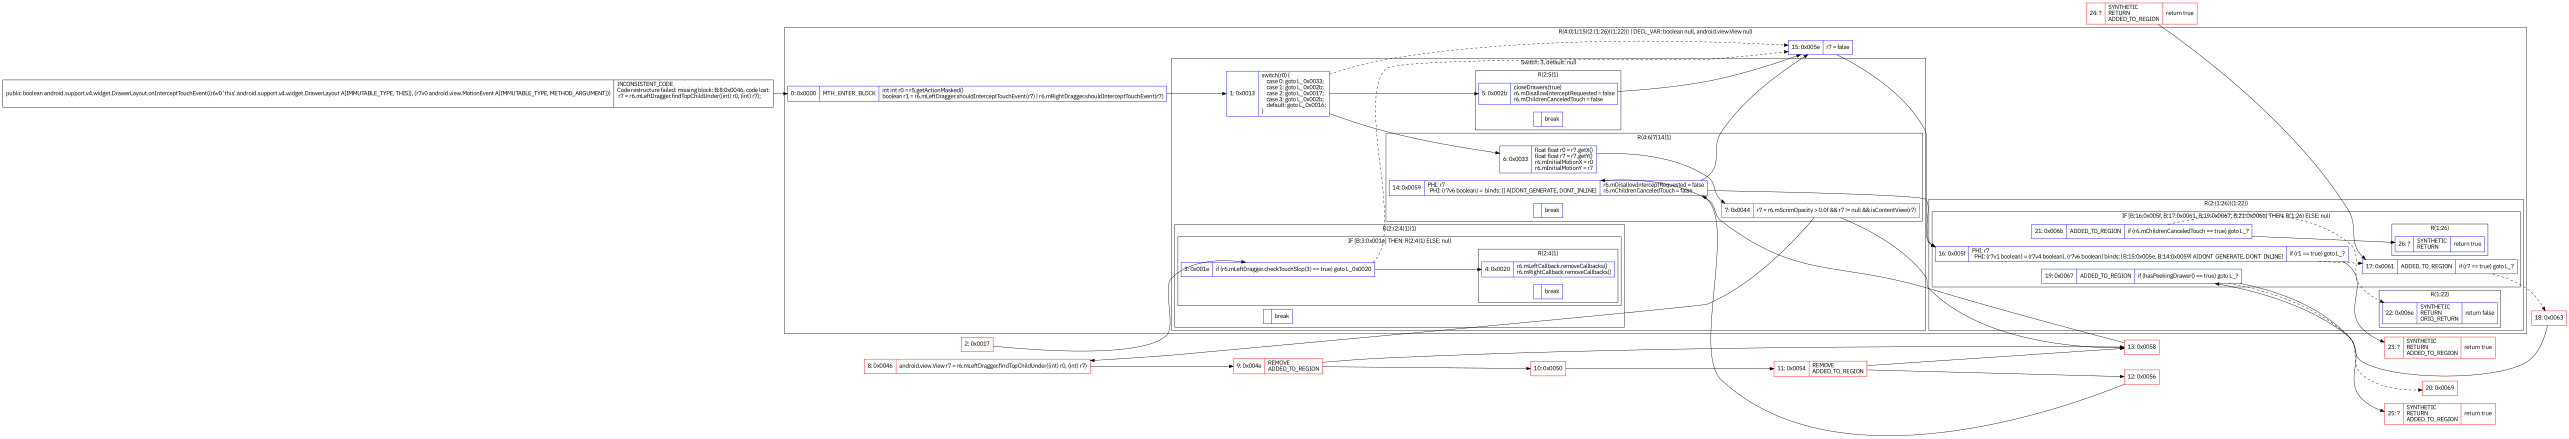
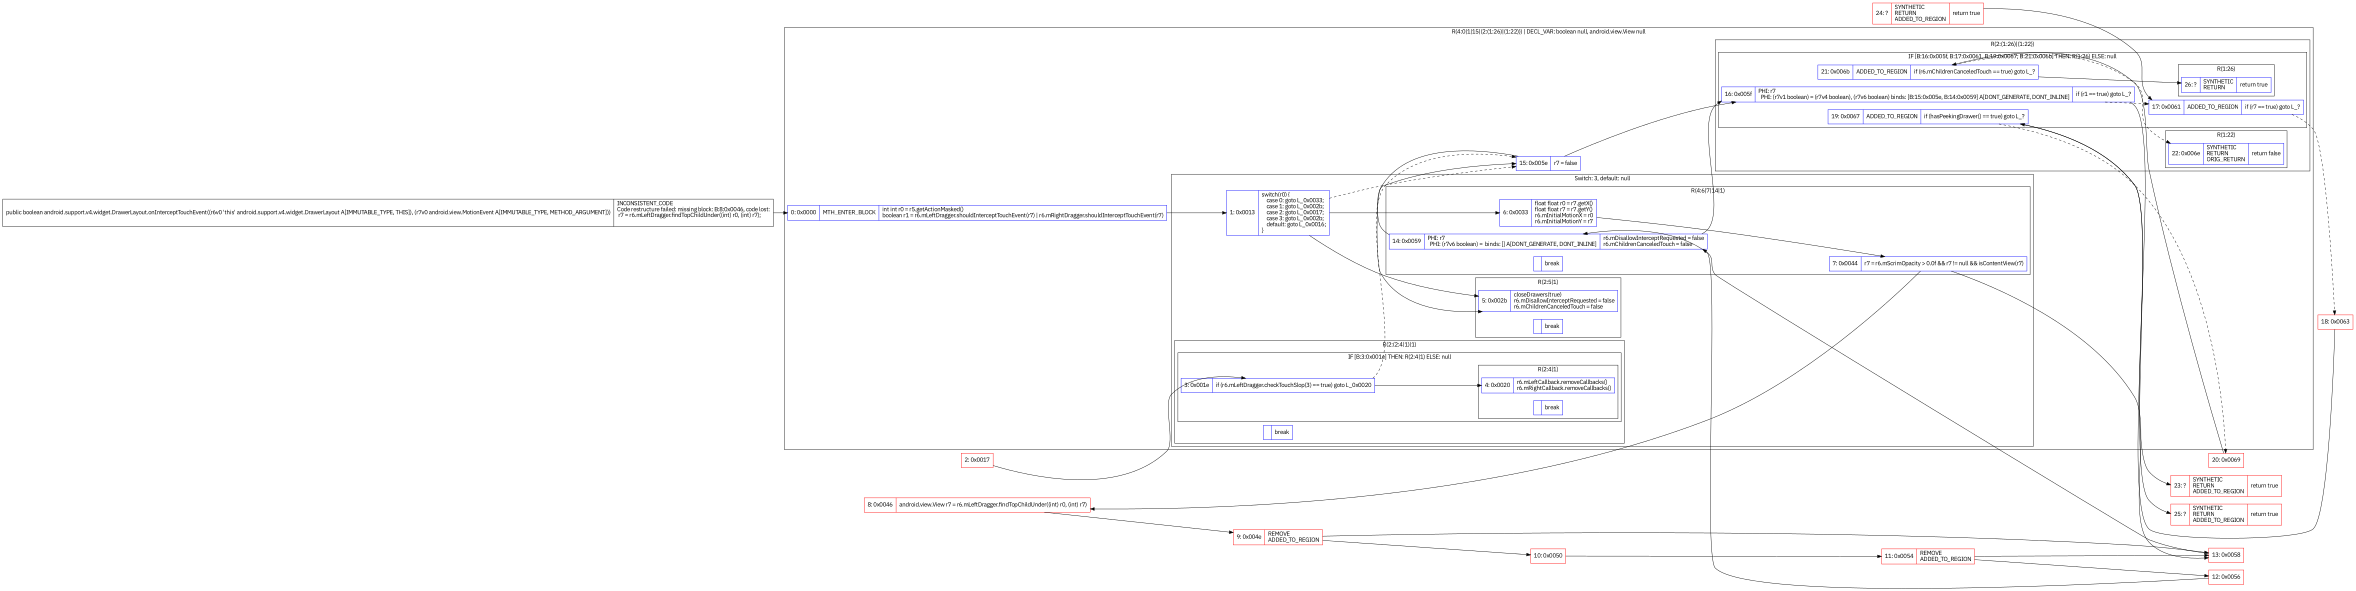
  digraph {
    fontname="IBM Plex Sans"
    rankdir=LR
    node [color=blue fontname="IBM Plex Sans" shape=record]
    edge [fontname="IBM Plex Sans"]
    n1 [label="{6\:\ 0x0033|float float r0 = r7.getX()\lfloat float r7 = r7.getY()\lr6.mInitialMotionX = r0\lr6.mInitialMotionY = r7\l}"]
-   n2 [color=red label="{7\:\ 0x0044|r7 = r6.mScrimOpacity \> 0.0f && r7 != null && isContentView(r7)\l}"]
+   n2 [label="{7\:\ 0x0044|r7 = r6.mScrimOpacity \> 0.0f && r7 != null && isContentView(r7)\l}"]
    n3 [label="{14\:\ 0x0059|PHI: r7 \l  PHI: (r7v6 boolean) =  binds: [] A[DONT_GENERATE, DONT_INLINE]\l|r6.mDisallowInterceptRequested = false\lr6.mChildrenCanceledTouch = false\l}"]
    n4 [label="{|break\l}"]
    n5 [label="{5\:\ 0x002b|closeDrawers(true)\lr6.mDisallowInterceptRequested = false\lr6.mChildrenCanceledTouch = false\l}"]
    n6 [label="{|break\l}"]
    n7 [label="{4\:\ 0x0020|r6.mLeftCallback.removeCallbacks()\lr6.mRightCallback.removeCallbacks()\l}"]
    n8 [label="{|break\l}"]
    n9 [label="{3\:\ 0x001e|if (r6.mLeftDragger.checkTouchSlop(3) == true) goto L_0x0020\l}"]
    n10 [label="{|break\l}"]
    n11 [label="{1\:\ 0x0013|switch(r0) \{\l    case 0: goto L_0x0033;\l    case 1: goto L_0x002b;\l    case 2: goto L_0x0017;\l    case 3: goto L_0x002b;\l    default: goto L_0x0016;\l\}\l}"]
    n12 [label="{26\:\ ?|SYNTHETIC\lRETURN\l|return true\l}"]
    n13 [label="{16\:\ 0x005f|PHI: r7 \l  PHI: (r7v1 boolean) = (r7v4 boolean), (r7v6 boolean) binds: [B:15:0x005e, B:14:0x0059] A[DONT_GENERATE, DONT_INLINE]\l|if (r1 == true) goto L_?\l}"]
    n14 [label="{17\:\ 0x0061|ADDED_TO_REGION\l|if (r7 == true) goto L_?\l}"]
    n15 [label="{19\:\ 0x0067|ADDED_TO_REGION\l|if (hasPeekingDrawer() == true) goto L_?\l}"]
    n16 [label="{21\:\ 0x006b|ADDED_TO_REGION\l|if (r6.mChildrenCanceledTouch == true) goto L_?\l}"]
    n17 [label="{22\:\ 0x006e|SYNTHETIC\lRETURN\lORIG_RETURN\l|return false\l}"]
    n18 [label="{0\:\ 0x0000|MTH_ENTER_BLOCK\l|int int r0 = r5.getActionMasked()\lboolean r1 = r6.mLeftDragger.shouldInterceptTouchEvent(r7) \| r6.mRightDragger.shouldInterceptTouchEvent(r7)\l}"]
    n19 [label="{15\:\ 0x005e|r7 = false\l}"]
    n20 [color=red label="{8\:\ 0x0046|android.view.View r7 = r6.mLeftDragger.findTopChildUnder((int) r0, (int) r7)\l}"]
    n21 [color=red label="{13\:\ 0x0058}"]
    n22 [color=red label="{23\:\ ?|SYNTHETIC\lRETURN\lADDED_TO_REGION\l|return true\l}"]
    n23 [color=red label="{18\:\ 0x0063}"]
    n24 [color=red label="{20\:\ 0x0069}"]
    n25 [color=red label="{25\:\ ?|SYNTHETIC\lRETURN\lADDED_TO_REGION\l|return true\l}"]
    n26 [color=red label="{2\:\ 0x0017}"]
    n27 [color=red label="{9\:\ 0x004e|REMOVE\lADDED_TO_REGION\l}"]
    n28 [color=red label="{24\:\ ?|SYNTHETIC\lRETURN\lADDED_TO_REGION\l|return true\l}"]
    n29 [color=red label="{10\:\ 0x0050}"]
    n30 [color=red label="{11\:\ 0x0054|REMOVE\lADDED_TO_REGION\l}"]
    n31 [color=red label="{12\:\ 0x0056}"]
    n32 [label="{public boolean android.support.v4.widget.DrawerLayout.onInterceptTouchEvent((r6v0 'this' android.support.v4.widget.DrawerLayout A[IMMUTABLE_TYPE, THIS]), (r7v0 android.view.MotionEvent A[IMMUTABLE_TYPE, METHOD_ARGUMENT]))  | INCONSISTENT_CODE\lCode restructure failed: missing block: B:8:0x0046, code lost:\l    r7 = r6.mLeftDragger.findTopChildUnder((int) r0, (int) r7);\l\l}" color=""]
    subgraph cluster_1 {
      label="R(4:0|1|15|(2:(1:26)|(1:22))) | DECL_VAR: boolean null, android.view.View null\l"
      n18
      n19
      subgraph cluster_2 {
        label="Switch: 3, default: null"
        n11
        subgraph cluster_3 {
          label="R(4:6|7|14|1)"
          n1
          n2
          n3
          n4
        }
        subgraph cluster_4 {
          label="R(2:5|1)"
          n5
          n6
        }
        subgraph cluster_5 {
          label="R(2:(2:4|1)|1)"
          n10
          subgraph cluster_6 {
            label="IF [B:3:0x001e] THEN: R(2:4|1) ELSE: null"
            n9
            subgraph cluster_7 {
              label="R(2:4|1)"
              n7
              n8
            }
          }
        }
      }
      subgraph cluster_8 {
        label="R(2:(1:26)|(1:22))"
        subgraph cluster_9 {
          label="IF [B:16:0x005f, B:17:0x0061, B:19:0x0067, B:21:0x006b] THEN: R(1:26) ELSE: null"
          n13
          n14
          n15
          n16
          subgraph cluster_10 {
            label="R(1:26)"
            n12
          }
        }
        subgraph cluster_11 {
          label="R(1:22)"
          n17
        }
      }
    }
    n1 -> n2
    n2 -> n20
    n2 -> n21
    n3 -> n13
    n3 -> n19
-   n5 -> n19
+   n19 -> n5
    n9 -> n7
    n9 -> n19 [style=dashed]
    n11 -> n1
    n11 -> n5
    n11 -> n19 [style=dashed]
    n13 -> n14 [style=dashed]
    n13 -> n22
    n14 -> n23 [style=dashed]
    n15 -> n24 [style=dashed]
    n15 -> n25
    n16 -> n12
    n16 -> n17 [style=dashed]
    n18 -> n11
    n19 -> n13
    n20 -> n27
    n21 -> n3
    n23 -> n15
+   n24 -> n16
    n26 -> n9
    n27 -> n21
    n27 -> n29
    n28 -> n14
    n29 -> n30
    n30 -> n21
    n30 -> n31
    n31 -> n3
    n32 -> n18
  }
